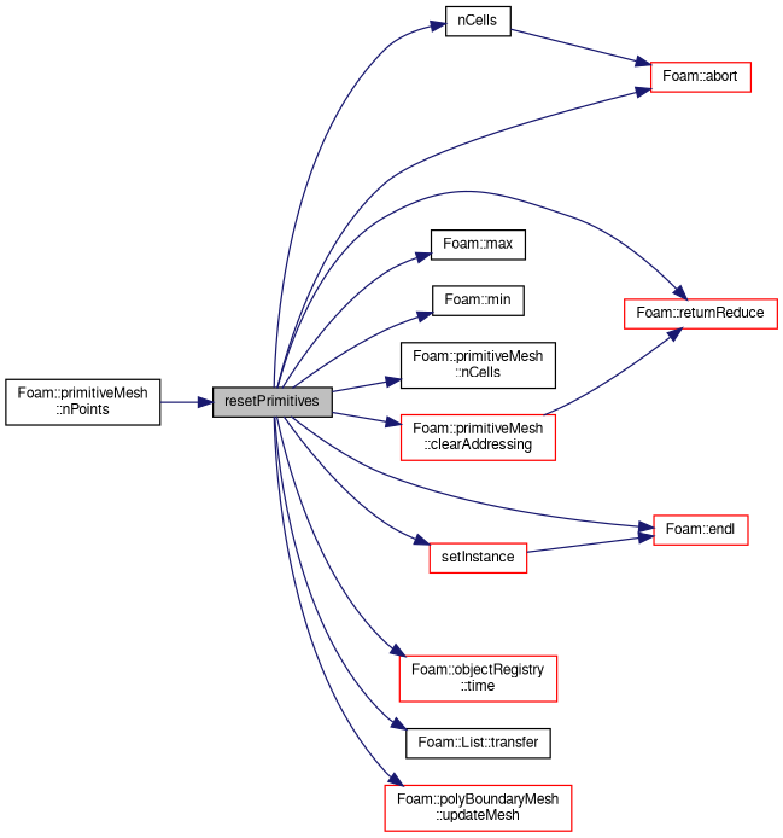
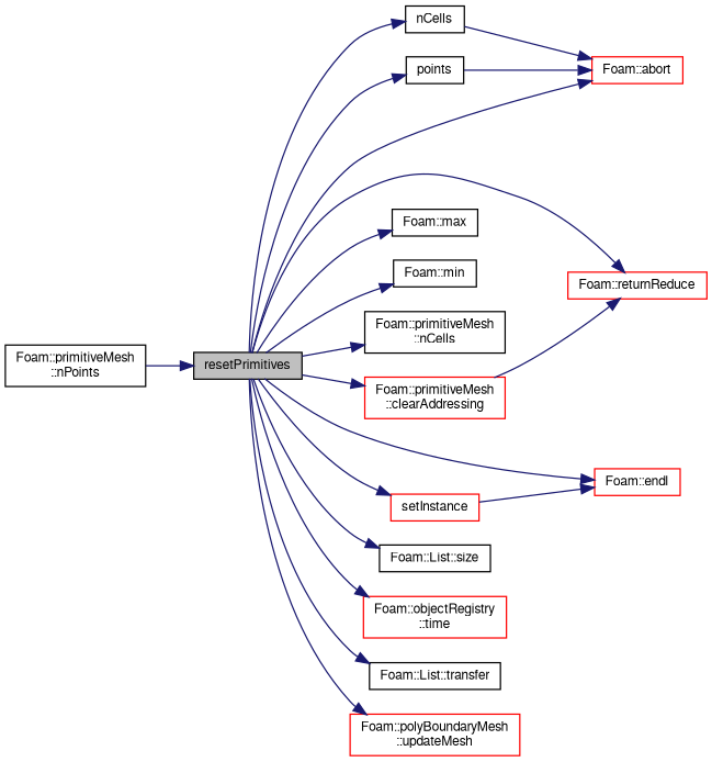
  digraph {
    rankdir=LR
    node [color=black fontname=FreeSans fontsize=10 shape=record]
    edge [color=midnightblue fontname=FreeSans fontsize=10 labelfontname=FreeSans labelfontsize=10 style=solid]
    n1 [fillcolor=grey75 fontcolor=black height=0.2 label=resetPrimitives style=filled width=0.4]
    n2 [color=red height=0.2 label="Foam::abort" width=0.4]
    n3 [color=red height=0.2 label="Foam::primitiveMesh\l::clearAddressing" width=0.4]
    n4 [color=red height=0.2 label="Foam::endl" width=0.4]
    n5 [height=0.2 label=nCells width=0.4]
    n6 [height=0.2 label="Foam::max" width=0.4]
    n7 [height=0.2 label="Foam::min" width=0.4]
    n8 [height=0.2 label="Foam::primitiveMesh\l::nCells" width=0.4]
+   n9 [height=0.2 label=points width=0.4]
    n10 [color=red height=0.2 label="Foam::returnReduce" width=0.4]
    n11 [color=red height=0.2 label=setInstance width=0.4]
+   n12 [height=0.2 label="Foam::List::size" width=0.4]
    n13 [color=red height=0.2 label="Foam::objectRegistry\l::time" width=0.4]
    n14 [height=0.2 label="Foam::List::transfer" width=0.4]
    n15 [color=red height=0.2 label="Foam::polyBoundaryMesh\l::updateMesh" width=0.4]
    n16 [height=0.2 label="Foam::primitiveMesh\l::nPoints" width=0.4]
    n1 -> n2
    n1 -> n3
    n1 -> n4
    n1 -> n5
    n1 -> n6
    n1 -> n7
    n1 -> n8
+   n1 -> n9
    n1 -> n10
    n1 -> n11
+   n1 -> n12
    n1 -> n13
    n1 -> n14
    n1 -> n15
    n3 -> n10
    n5 -> n2
+   n9 -> n2
    n11 -> n4
    n16 -> n1
  }
